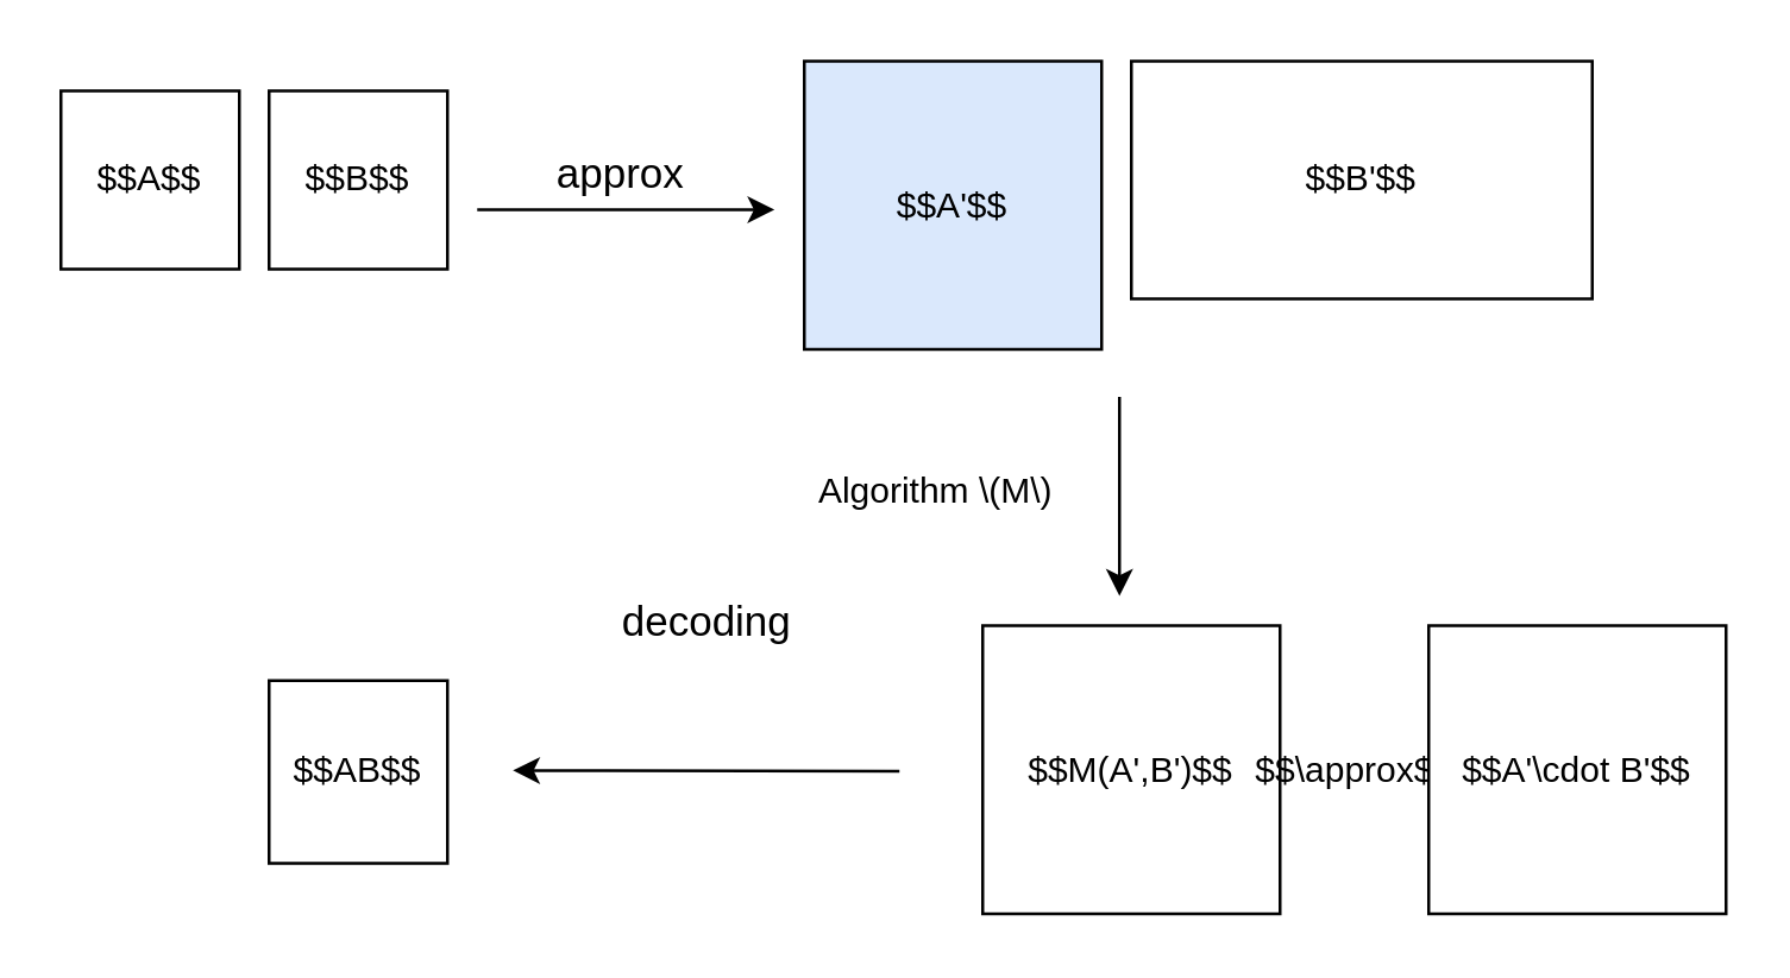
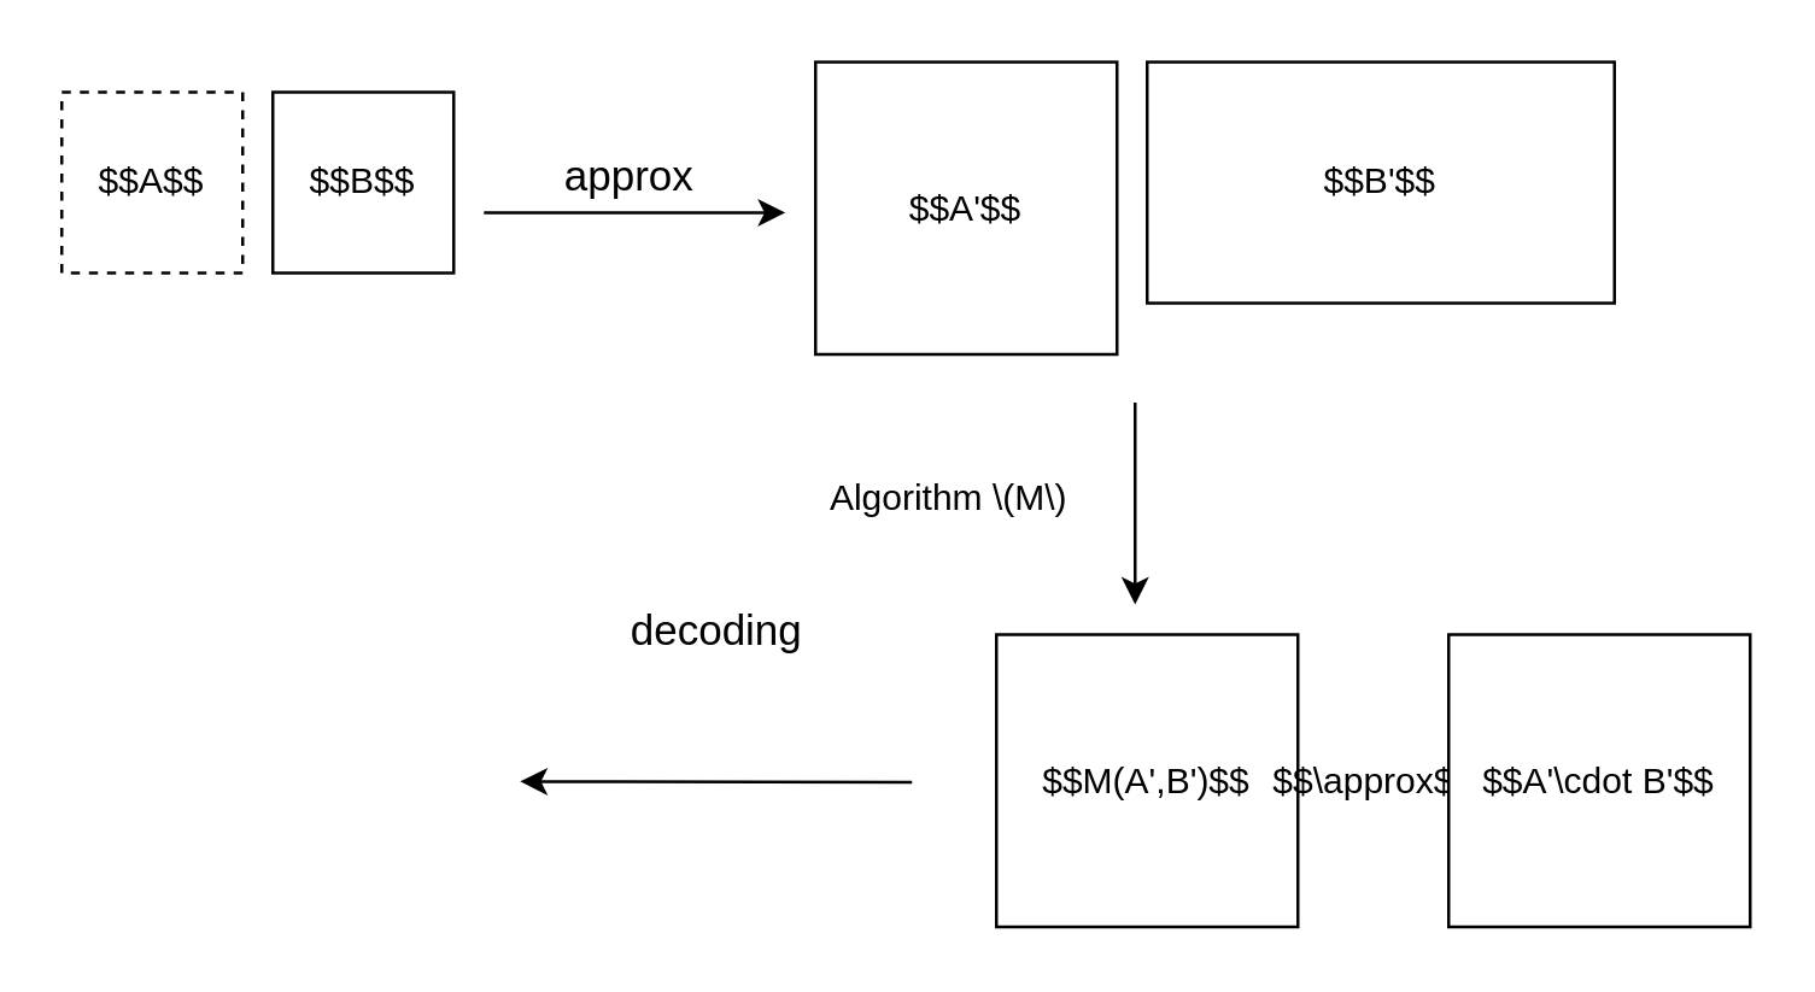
  <mxCell id="0" />
  <mxCell id="1" parent="0" />
- <mxCell id="2" value="$$A$$" style="whiteSpace=wrap;html=1;" vertex="1" parent="1"><mxGeometry x="20" y="30" width="60" height="60" as="geometry" /></mxCell>
+ <mxCell id="2" value="$$A$$" style="whiteSpace=wrap;html=1;dashed=1;" vertex="1" parent="1"><mxGeometry x="20" y="30" width="60" height="60" as="geometry" /></mxCell>
  <mxCell id="3" value="$$B$$" style="whiteSpace=wrap;html=1;" vertex="1" parent="1"><mxGeometry x="90" y="30" width="60" height="60" as="geometry" /></mxCell>
  <mxCell id="4" value="" style="edgeStyle=none;orthogonalLoop=1;jettySize=auto;html=1;" edge="1" parent="1"><mxGeometry width="100" relative="1" as="geometry"><mxPoint x="160" y="70" as="sourcePoint" /><mxPoint x="260" y="70" as="targetPoint" /><Array as="points" /></mxGeometry></mxCell>
  <mxCell id="5" value="approx" style="text;html=1;align=center;verticalAlign=middle;resizable=0;points=[];autosize=1;strokeColor=none;fillColor=none;strokeWidth=1;fontSize=14;" vertex="1" parent="1"><mxGeometry x="168" y="43" width="80" height="30" as="geometry" /></mxCell>
- <mxCell id="6" value="$$A'$$" style="whiteSpace=wrap;html=1;fillColor=#dae8fc;" vertex="1" parent="1"><mxGeometry x="270" y="20" width="100" height="97" as="geometry" /></mxCell>
+ <mxCell id="6" value="$$A'$$" style="whiteSpace=wrap;html=1;" vertex="1" parent="1"><mxGeometry x="270" y="20" width="100" height="97" as="geometry" /></mxCell>
  <mxCell id="7" value="$$B'$$" style="whiteSpace=wrap;html=1;" vertex="1" parent="1"><mxGeometry x="380" y="20" width="155" height="80" as="geometry" /></mxCell>
  <mxCell id="8" value="" style="edgeStyle=none;orthogonalLoop=1;jettySize=auto;html=1;" edge="1" parent="1"><mxGeometry width="100" relative="1" as="geometry"><mxPoint x="376" y="133" as="sourcePoint" /><mxPoint x="376" y="200" as="targetPoint" /><Array as="points" /></mxGeometry></mxCell>
  <mxCell id="9" value="Algorithm \(M\)" style="text;html=1;align=center;verticalAlign=middle;resizable=0;points=[];autosize=1;strokeColor=none;fillColor=none;" vertex="1" parent="1"><mxGeometry x="264" y="150" width="100" height="30" as="geometry" /></mxCell>
  <mxCell id="10" value="$$M(A',B')$$" style="whiteSpace=wrap;html=1;" vertex="1" parent="1"><mxGeometry x="330" y="210" width="100" height="97" as="geometry" /></mxCell>
  <mxCell id="11" value="$$\approx$$" style="text;html=1;align=center;verticalAlign=middle;resizable=0;points=[];autosize=1;strokeColor=none;fillColor=none;" vertex="1" parent="1"><mxGeometry x="410" y="243.5" width="90" height="30" as="geometry" /></mxCell>
  <mxCell id="12" value="$$A'\cdot B'$$" style="whiteSpace=wrap;html=1;" vertex="1" parent="1"><mxGeometry x="480" y="210" width="100" height="97" as="geometry" /></mxCell>
- <mxCell id="13" value="$$AB$$" style="whiteSpace=wrap;html=1;" vertex="1" parent="1"><mxGeometry x="90" y="228.5" width="60" height="61.5" as="geometry" /></mxCell>
  <mxCell id="14" value="" style="edgeStyle=none;orthogonalLoop=1;jettySize=auto;html=1;" edge="1" parent="1"><mxGeometry width="100" relative="1" as="geometry"><mxPoint x="302" y="259" as="sourcePoint" /><mxPoint x="172" y="258.75" as="targetPoint" /><Array as="points" /></mxGeometry></mxCell>
  <mxCell id="15" value="decoding" style="text;html=1;align=center;verticalAlign=middle;resizable=0;points=[];autosize=1;strokeColor=none;fillColor=none;strokeWidth=1;fontSize=14;" vertex="1" parent="1"><mxGeometry x="197" y="193.5" width="80" height="30" as="geometry" /></mxCell>
